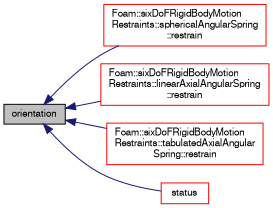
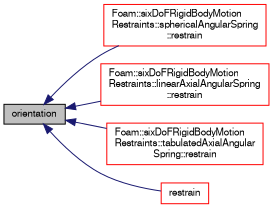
  digraph {
    rankdir=LR
    node [color=red fontname=FreeSans fontsize=10 shape=record]
    edge [color=midnightblue dir=back fontname=FreeSans fontsize=10 labelfontname=FreeSans labelfontsize=10 style=solid]
    n1 [color=black fillcolor=grey75 fontcolor=black height=0.2 label=orientation style=filled width=0.4]
    n2 [height=0.2 label="Foam::sixDoFRigidBodyMotion\lRestraints::sphericalAngularSpring\l::restrain" width=0.4]
    n3 [height=0.2 label="Foam::sixDoFRigidBodyMotion\lRestraints::linearAxialAngularSpring\l::restrain" width=0.4]
    n4 [height=0.2 label="Foam::sixDoFRigidBodyMotion\lRestraints::tabulatedAxialAngular\lSpring::restrain" width=0.4]
-   n5 [height=0.2 label=status width=0.4]
+   n5 [height=0.2 label=restrain width=0.4]
    n1 -> n2
    n1 -> n3
    n1 -> n4
    n1 -> n5
  }
